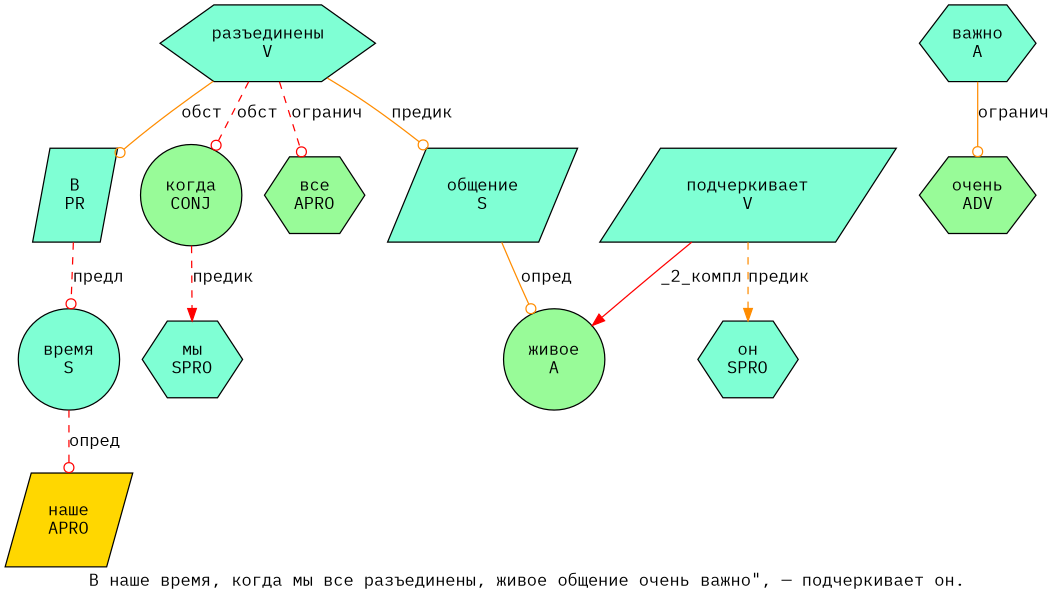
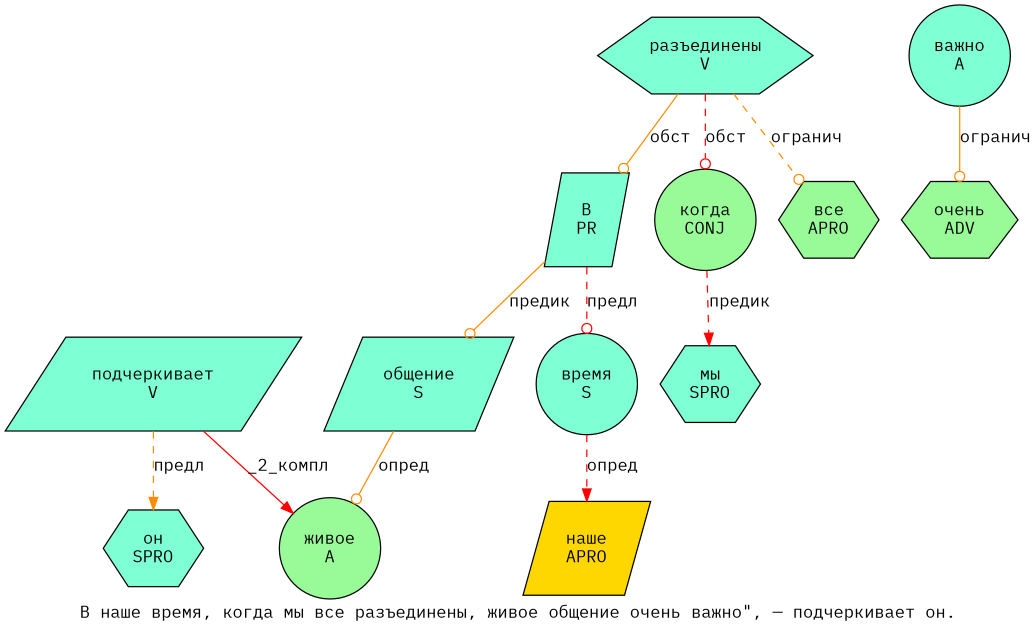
  digraph {
    fontname="IBM Plex Mono"
    label="В наше время, когда мы все разъединены, живое общение очень важно\", — подчеркивает он."
    node [fillcolor=aquamarine fontname="IBM Plex Mono" penwidth=1 shape=hexagon style=filled]
    edge [arrowhead=odot color=darkorange fontname="IBM Plex Mono" style=dashed]
    n1 [label="В\nPR" shape=parallelogram]
    n2 [label="время\nS" shape=circle]
    n3 [fillcolor=gold label="наше\nAPRO" shape=parallelogram]
    n4 [fillcolor=palegreen label="когда\nCONJ" shape=circle]
    n5 [label="мы\nSPRO"]
    n6 [fillcolor=palegreen label="все\nAPRO"]
    n7 [label="разъединены\nV"]
    n8 [label="общение\nS" shape=parallelogram]
    n9 [fillcolor=palegreen label="живое\nA" shape=circle]
    n10 [fillcolor=palegreen label="очень\nADV"]
-   n11 [label="важно\nA"]
+   n11 [label="важно\nA" shape=circle]
    n12 [label="подчеркивает\nV" shape=parallelogram]
    n13 [label="он\nSPRO"]
    n1 -> n2 [color=red label="предл"]
-   n2 -> n3 [color=red label="опред"]
+   n2 -> n3 [arrowhead=normal color=red label="опред"]
    n4 -> n5 [arrowhead=normal color=red label="предик"]
    n7 -> n1 [label="обст" style=solid]
    n7 -> n4 [color=red label="обст"]
-   n7 -> n6 [color=red label="огранич"]
-   n7 -> n8 [label="предик" style=solid]
+   n7 -> n6 [label="огранич"]
+   n1 -> n8 [label="предик" style=solid]
    n8 -> n9 [label="опред" style=solid]
    n11 -> n10 [label="огранич" style=solid]
    n12 -> n9 [arrowhead=normal color=red label="_2_компл" style=solid]
-   n12 -> n13 [arrowhead=normal label="предик"]
+   n12 -> n13 [arrowhead=normal label="предл"]
  }
